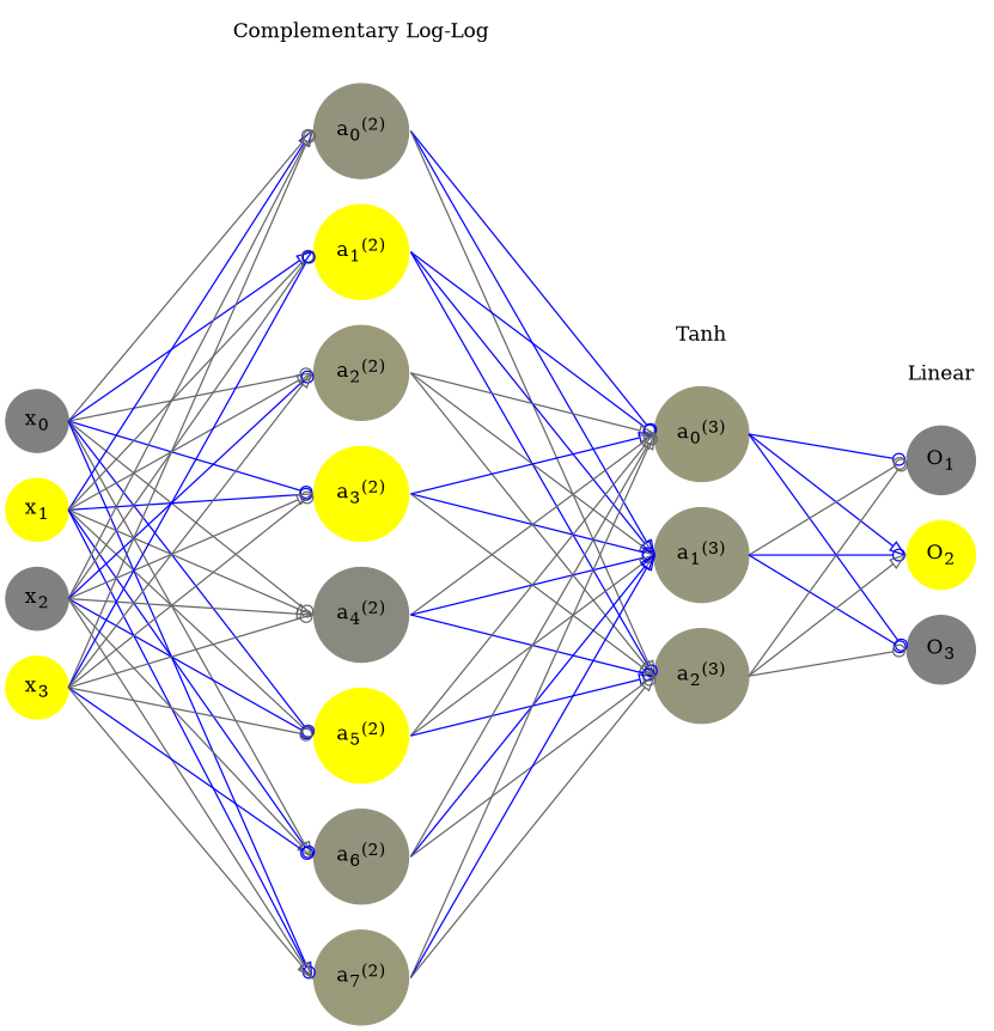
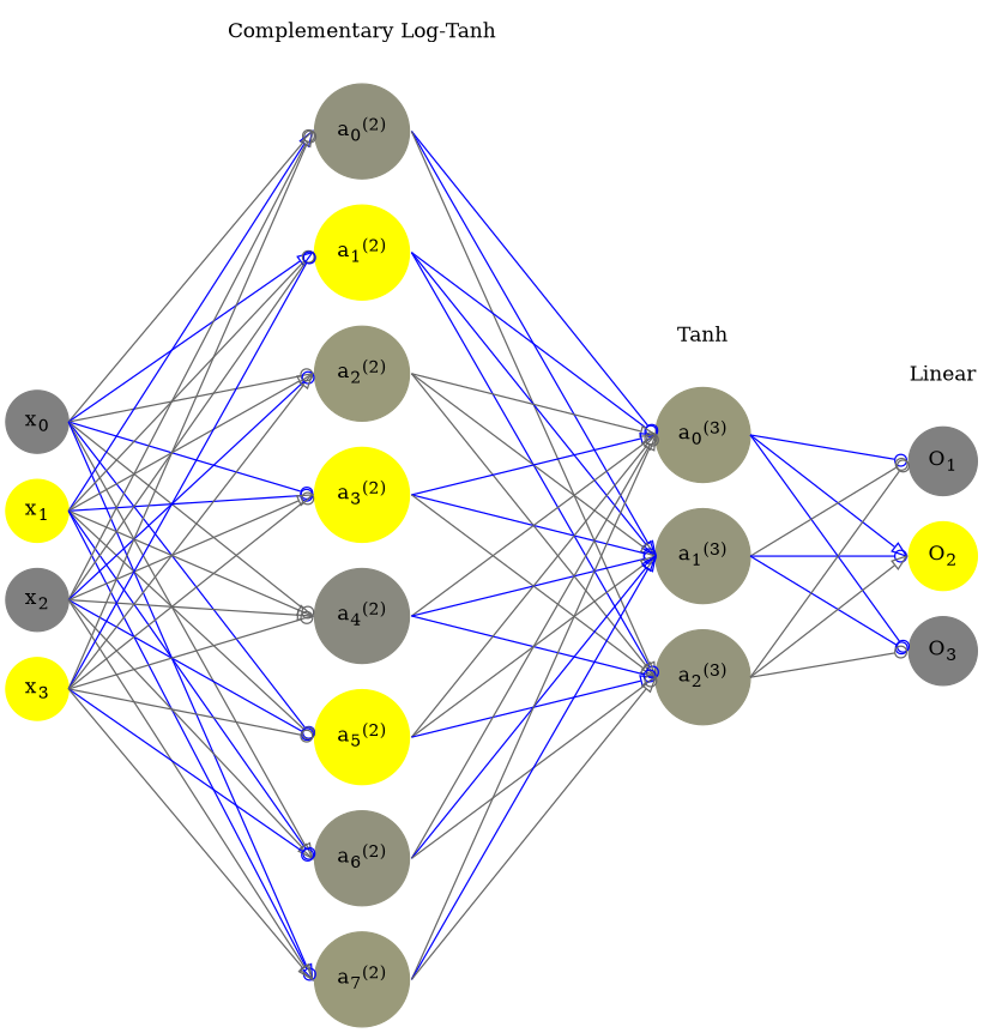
  digraph {
    rankdir=LR
    ranksep=1.4
    splines=false
    fontname="DejaVu Serif"
    node [color="0.1667, 0.0, 0.5" fillcolor="0.1667, 0.0, 0.5" shape=circle style=filled fontname="DejaVu Serif"]
    edge [headport=w style=solid tailport=e fontname="DejaVu Serif" color=gray40 arrowhead=odot]
    n1 [label=<x<sub>0</sub>>]
    n2 [color="0.1667, 1.0, 1.0" fillcolor="0.1667, 1.0, 1.0" label=<x<sub>1</sub>>]
    n3 [label=<x<sub>2</sub>>]
    n4 [color="0.1667, 1.0, 1.0" fillcolor="0.1667, 1.0, 1.0" label=<x<sub>3</sub>>]
    n5 [color="0.1667, 0.147470, 0.573735" fillcolor="0.1667, 0.147470, 0.573735" label=<a<sub>0</sub><sup>(2)</sup>>]
    n6 [color="0.1667, 1.000000, 1.000000" fillcolor="0.1667, 1.000000, 1.000000" label=<a<sub>1</sub><sup>(2)</sup>>]
    n7 [color="0.1667, 0.207587, 0.603793" fillcolor="0.1667, 0.207587, 0.603793" label=<a<sub>2</sub><sup>(2)</sup>>]
    n8 [color="0.1667, 0.995562, 0.997781" fillcolor="0.1667, 0.995562, 0.997781" label=<a<sub>3</sub><sup>(2)</sup>>]
    n9 [color="0.1667, 0.077564, 0.538782" fillcolor="0.1667, 0.077564, 0.538782" label=<a<sub>4</sub><sup>(2)</sup>>]
    n10 [color="0.1667, 1.000000, 1.000000" fillcolor="0.1667, 1.000000, 1.000000" label=<a<sub>5</sub><sup>(2)</sup>>]
    n11 [color="0.1667, 0.140779, 0.570389" fillcolor="0.1667, 0.140779, 0.570389" label=<a<sub>6</sub><sup>(2)</sup>>]
    n12 [color="0.1667, 0.208382, 0.604191" fillcolor="0.1667, 0.208382, 0.604191" label=<a<sub>7</sub><sup>(2)</sup>>]
    n13 [color="0.1667, 0.202564, 0.601282" fillcolor="0.1667, 0.202564, 0.601282" label=<a<sub>0</sub><sup>(3)</sup>>]
    n14 [color="0.1667, 0.175122, 0.587561" fillcolor="0.1667, 0.175122, 0.587561" label=<a<sub>1</sub><sup>(3)</sup>>]
    n15 [color="0.1667, 0.167726, 0.583863" fillcolor="0.1667, 0.167726, 0.583863" label=<a<sub>2</sub><sup>(3)</sup>>]
    n16 [label=<O<sub>1</sub>>]
    n17 [color="0.1667, 1.0, 1.0" fillcolor="0.1667, 1.0, 1.0" label=<O<sub>2</sub>>]
    n18 [label=<O<sub>3</sub>>]
-   n19 [label="Complementary Log-Log" shape=plaintext color=red fillcolor="" style=""]
+   n19 [label="Complementary Log-Tanh" shape=plaintext color=red fillcolor="" style=""]
    n20 [label=Tanh shape=plaintext color=purple fillcolor="" style=""]
    n21 [label=Linear shape=plaintext color=darkgreen fillcolor="" style=""]
    subgraph sub_1 {
      n1
    }
    subgraph sub_2 {
      n2
    }
    subgraph sub_3 {
      n3
    }
    subgraph sub_4 {
      n4
    }
    subgraph sub_5 {
      n5
    }
    subgraph sub_6 {
      n6
    }
    subgraph sub_7 {
      n7
    }
    subgraph sub_8 {
      n8
    }
    subgraph sub_9 {
      n9
    }
    subgraph sub_10 {
      n10
    }
    subgraph sub_11 {
      n11
    }
    subgraph sub_12 {
      n12
    }
    subgraph sub_13 {
      n13
    }
    subgraph sub_14 {
      n14
    }
    subgraph sub_15 {
      n15
    }
    subgraph sub_16 {
      n16
    }
    subgraph sub_17 {
      n17
    }
    subgraph sub_18 {
      n18
    }
    subgraph sub_19 {
      rank=same
      n1
      n2
      n3
      n4
    }
    subgraph sub_20 {
      rank=same
      n5
      n6
      n7
      n8
      n9
      n10
      n11
      n12
    }
    subgraph sub_21 {
      rank=same
      n13
      n14
      n15
    }
    subgraph sub_22 {
      rank=same
      n16
      n17
      n18
    }
    subgraph sub_23 {
      rank=same
      n5
      n19
    }
    subgraph sub_24 {
      rank=same
      n13
      n20
    }
    subgraph sub_25 {
      rank=same
      n16
      n21
    }
    n1 -> n2 [style=invis color="" arrowhead=""]
    n1 -> n5
    n1 -> n6 [color=blue arrowhead=onormal]
    n1 -> n7
    n1 -> n8 [color=blue]
    n1 -> n9
    n1 -> n10 [color=blue]
    n1 -> n11 [arrowhead=onormal]
    n1 -> n12 [color=blue arrowhead=onormal]
    n2 -> n3 [style=invis color="" arrowhead=""]
    n2 -> n5 [color=blue arrowhead=onormal]
    n2 -> n6
    n2 -> n7 [arrowhead=onormal]
    n2 -> n8 [color=blue]
    n2 -> n9 [arrowhead=onormal]
    n2 -> n10
    n2 -> n11 [color=blue]
    n2 -> n12 [color=blue]
    n3 -> n4 [style=invis color="" arrowhead=""]
    n3 -> n5 [arrowhead=onormal]
    n3 -> n6
    n3 -> n7 [color=blue]
    n3 -> n8 [arrowhead=onormal]
    n3 -> n9 [arrowhead=onormal]
    n3 -> n10 [color=blue]
    n3 -> n11 [arrowhead=onormal]
    n3 -> n12 [arrowhead=onormal]
    n4 -> n5
    n4 -> n6 [color=blue]
    n4 -> n7 [arrowhead=onormal]
    n4 -> n8
    n4 -> n9
    n4 -> n10
    n4 -> n11 [color=blue]
    n4 -> n12 [arrowhead=onormal]
    n5 -> n6 [style=invis color="" arrowhead=""]
    n5 -> n13 [color=blue]
    n5 -> n14 [color=blue arrowhead=onormal]
    n5 -> n15 [arrowhead=onormal]
    n6 -> n7 [style=invis color="" arrowhead=""]
    n6 -> n13 [color=blue]
    n6 -> n14 [color=blue arrowhead=onormal]
    n6 -> n15 [color=blue]
    n7 -> n8 [style=invis color="" arrowhead=""]
    n7 -> n13 [arrowhead=onormal]
    n7 -> n14 [arrowhead=onormal]
    n7 -> n15 [arrowhead=onormal]
    n8 -> n9 [style=invis color="" arrowhead=""]
    n8 -> n13 [color=blue arrowhead=onormal]
    n8 -> n14 [color=blue]
    n8 -> n15 [arrowhead=onormal]
    n9 -> n10 [style=invis color="" arrowhead=""]
    n9 -> n13
    n9 -> n14 [color=blue]
    n9 -> n15 [color=blue]
    n10 -> n11 [style=invis color="" arrowhead=""]
    n10 -> n13 [arrowhead=onormal]
    n10 -> n14 [arrowhead=onormal]
    n10 -> n15 [color=blue arrowhead=onormal]
    n11 -> n12 [style=invis color="" arrowhead=""]
    n11 -> n13
    n11 -> n14 [color=blue arrowhead=onormal]
    n11 -> n15
    n12 -> n13 [arrowhead=onormal]
    n12 -> n14 [color=blue arrowhead=onormal]
    n12 -> n15 [arrowhead=onormal]
    n13 -> n14 [style=invis color="" arrowhead=""]
    n13 -> n16 [color=blue]
    n13 -> n17 [color=blue arrowhead=onormal]
    n13 -> n18 [color=blue]
    n14 -> n15 [style=invis color="" arrowhead=""]
    n14 -> n16
    n14 -> n17 [color=blue]
    n14 -> n18 [color=blue]
    n15 -> n16
    n15 -> n17 [arrowhead=onormal]
    n15 -> n18
    n16 -> n17 [style=invis color="" arrowhead=""]
    n17 -> n18 [style=invis color="" arrowhead=""]
    n19 -> n5 [style=invis color="" arrowhead=""]
    n20 -> n13 [style=invis color="" arrowhead=""]
    n21 -> n16 [style=invis color="" arrowhead=""]
  }
